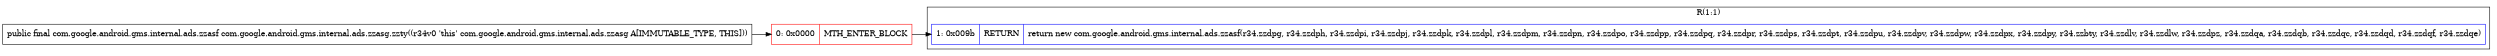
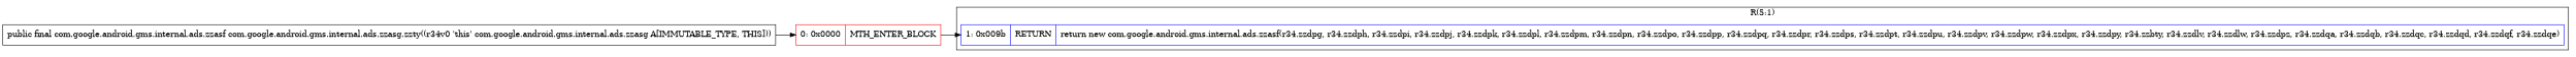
  digraph {
    rankdir=LR
    node [shape=record]
    n1 [color=blue label="{1\:\ 0x009b|RETURN\l|return new com.google.android.gms.internal.ads.zzasf(r34.zzdpg, r34.zzdph, r34.zzdpi, r34.zzdpj, r34.zzdpk, r34.zzdpl, r34.zzdpm, r34.zzdpn, r34.zzdpo, r34.zzdpp, r34.zzdpq, r34.zzdpr, r34.zzdps, r34.zzdpt, r34.zzdpu, r34.zzdpv, r34.zzdpw, r34.zzdpx, r34.zzdpy, r34.zzbty, r34.zzdlv, r34.zzdlw, r34.zzdpz, r34.zzdqa, r34.zzdqb, r34.zzdqc, r34.zzdqd, r34.zzdqf, r34.zzdqe)\l}"]
    n2 [color=red label="{0\:\ 0x0000|MTH_ENTER_BLOCK\l}"]
    n3 [label="{public final com.google.android.gms.internal.ads.zzasf com.google.android.gms.internal.ads.zzasg.zzty((r34v0 'this' com.google.android.gms.internal.ads.zzasg A[IMMUTABLE_TYPE, THIS])) }"]
    subgraph cluster_1 {
-     label="R(1:1)"
+     label="R(5:1)"
      n1
    }
    n2 -> n1
    n3 -> n2
  }
